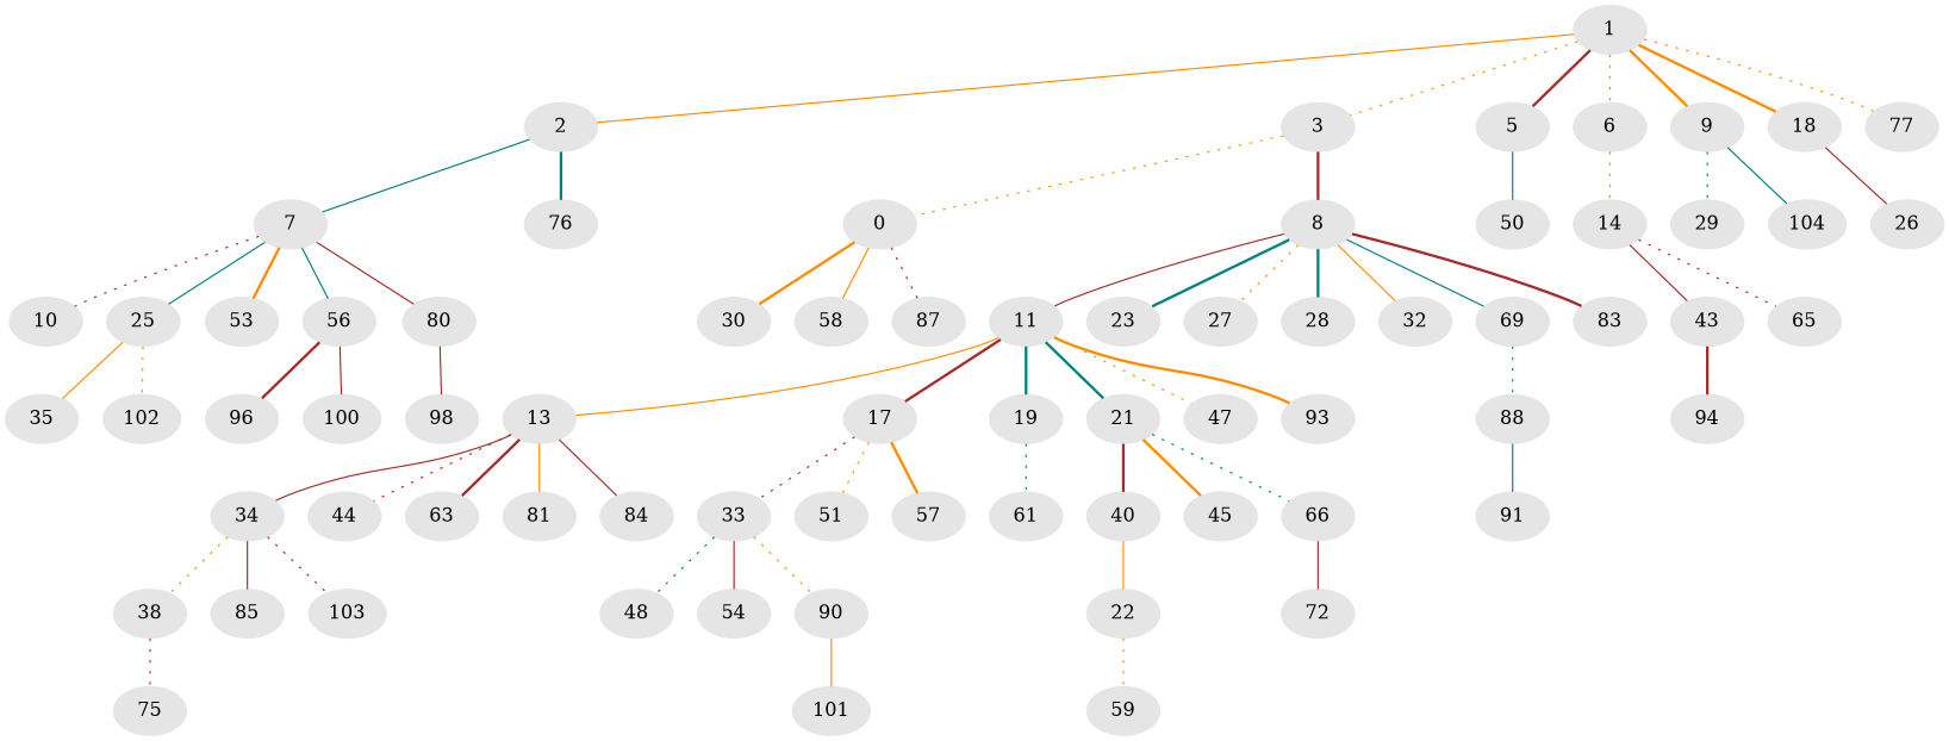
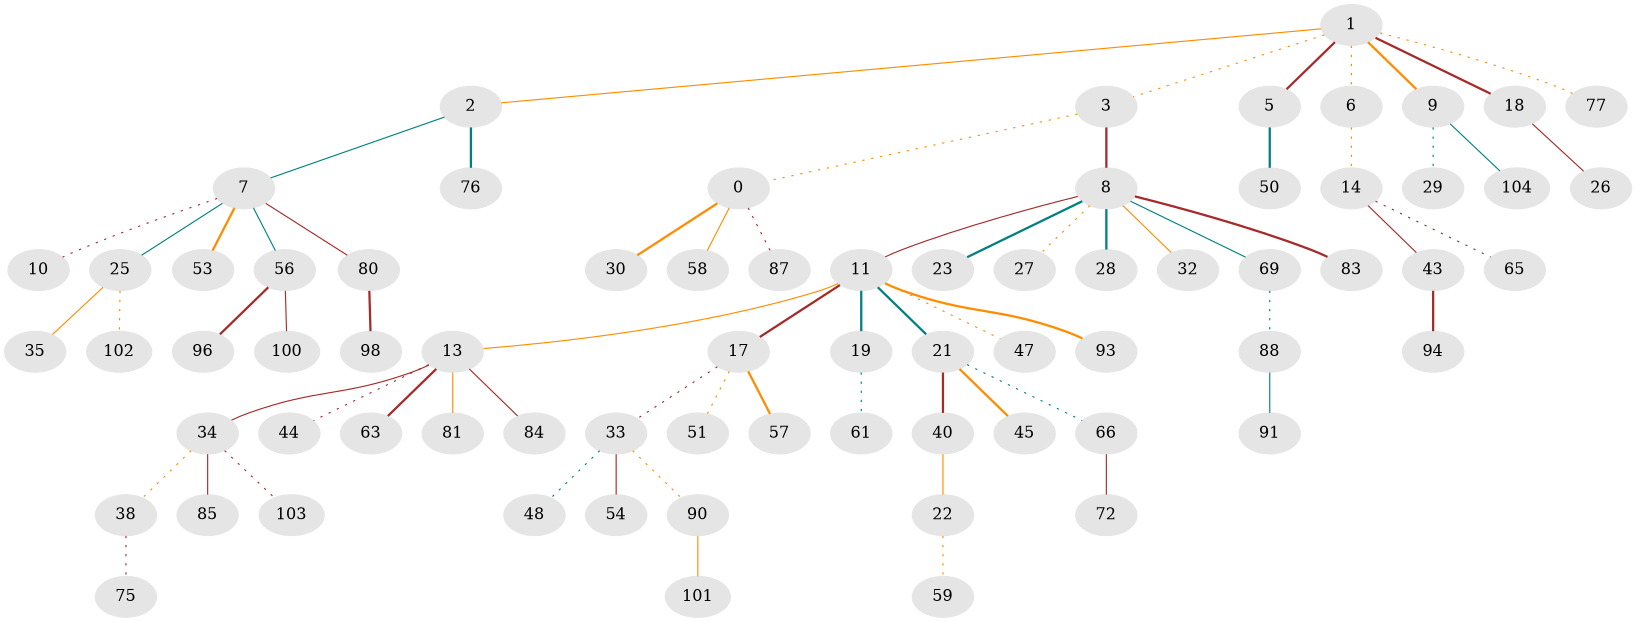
  graph {
    node [color=gray90 style=filled]
    edge [color=brown style=solid]
    1 [super="+71"]
    2 [super="+99"]
    3 [super="+67"]
    5 [super="+46"]
    6 [super="+79"]
    9 [super="+20"]
    18 [super="+24"]
    77
    7 [super="+82"]
    76
    n11 [label=0 super="+73"]
    8 [super="+15"]
    50
    14 [super="+41"]
    29 [super="+105"]
    104
    26
    10 [super="+22"]
    25 [super="+31"]
    53
    56 [super="+89"]
    80
    30
    58
    87
    11 [super="+12"]
    23
    27
    28 [super="+60"]
    32 [super="+68"]
    69
    83 [super="+86"]
    43 [super="+55"]
    65
    35 [super="+92"]
    102
    96
    100
    98
    13 [super="+16"]
    17 [super="+37"]
    19
    21 [super="+95"]
    47 [super="+62"]
    93
    88
    34 [super="+39"]
    44
    63
    81
    84
    33 [super="+49"]
    51
    57 [super="+94"]
    61
    40
    45 [super="+52"]
    66 [super="+70"]
    38
    85
    103
    n62 [label=94]
    48 [super="+97"]
    54
    90
    n66 [label=22]
    72
    101
    75
    59 [super="+78"]
    91
    1 -- 2 [color=darkorange]
    1 -- 3 [color=darkorange style=dotted]
    1 -- 5 [style=bold]
    1 -- 6 [color=darkorange style=dotted]
    1 -- 9 [color=darkorange style=bold]
-   1 -- 18 [color=darkorange style=bold]
+   1 -- 18 [style=bold]
    1 -- 77 [color=darkorange style=dotted]
    2 -- 7 [color=teal]
    2 -- 76 [color=teal style=bold]
    3 -- n11 [color=darkorange style=dotted]
    3 -- 8 [style=bold]
-   5 -- 50 [color=teal]
+   5 -- 50 [color=teal style=bold]
    6 -- 14 [color=darkorange style=dotted]
    9 -- 29 [color=teal style=dotted]
    9 -- 104 [color=teal]
    18 -- 26
    7 -- 10 [style=dotted]
    7 -- 25 [color=teal]
    7 -- 53 [color=darkorange style=bold]
    7 -- 56 [color=teal]
    7 -- 80
    n11 -- 30 [color=darkorange style=bold]
    n11 -- 58 [color=darkorange]
    n11 -- 87 [style=dotted]
    8 -- 11
    8 -- 23 [color=teal style=bold]
    8 -- 27 [color=darkorange style=dotted]
    8 -- 28 [color=teal style=bold]
    8 -- 32 [color=darkorange]
    8 -- 69 [color=teal]
    8 -- 83 [style=bold]
    14 -- 43
    14 -- 65 [style=dotted]
    25 -- 35 [color=darkorange]
    25 -- 102 [color=darkorange style=dotted]
    56 -- 96 [style=bold]
    56 -- 100
-   80 -- 98
+   80 -- 98 [style=bold]
    11 -- 13 [color=darkorange]
    11 -- 17 [style=bold]
    11 -- 19 [color=teal style=bold]
    11 -- 21 [color=teal style=bold]
    11 -- 47 [color=darkorange style=dotted]
    11 -- 93 [color=darkorange style=bold]
    69 -- 88 [color=teal style=dotted]
    43 -- n62 [style=bold]
    13 -- 34
    13 -- 44 [style=dotted]
    13 -- 63 [style=bold]
    13 -- 81 [color=darkorange]
    13 -- 84
    17 -- 33 [style=dotted]
    17 -- 51 [color=darkorange style=dotted]
    17 -- 57 [color=darkorange style=bold]
    19 -- 61 [color=teal style=dotted]
    21 -- 40 [style=bold]
    21 -- 45 [color=darkorange style=bold]
    21 -- 66 [color=teal style=dotted]
    88 -- 91 [color=teal]
    34 -- 38 [color=darkorange style=dotted]
    34 -- 85
    34 -- 103 [style=dotted]
    33 -- 48 [color=teal style=dotted]
    33 -- 54
    33 -- 90 [color=darkorange style=dotted]
    40 -- n66 [color=darkorange]
    66 -- 72
    38 -- 75 [style=dotted]
    90 -- 101 [color=darkorange]
    n66 -- 59 [color=darkorange style=dotted]
  }
